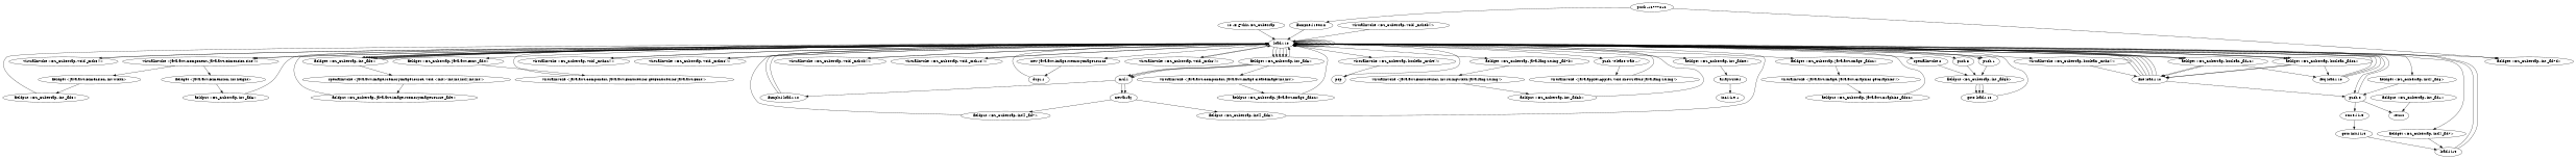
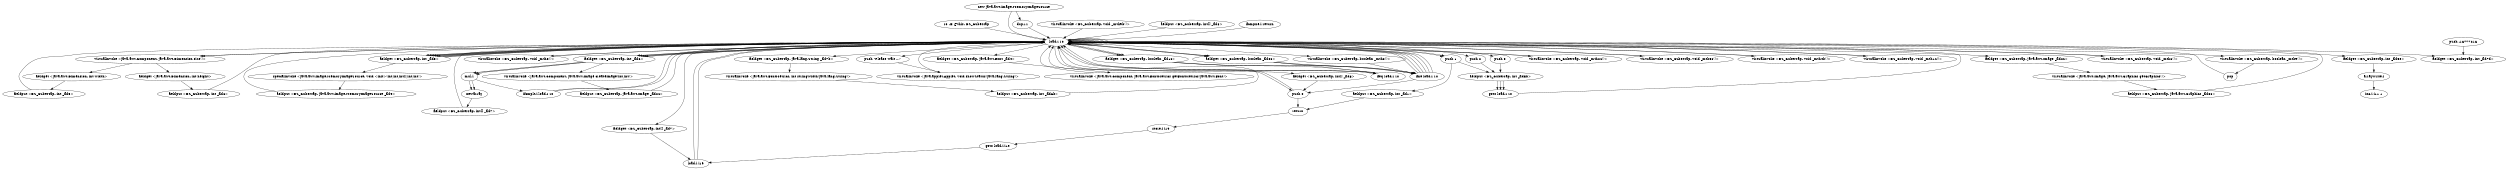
  digraph {
    "r0 := @this: DS_CubeMap"
    "load.r r0"
    "push \"Please wait ...\""
    "fieldget <DS_CubeMap: java.awt.Font _fld4>"
    "fieldget <DS_CubeMap: java.lang.String _fld7b>"
    "virtualinvoke <java.awt.Component: java.awt.Dimension size()>"
    "virtualinvoke <DS_CubeMap: void _mth5()>"
    "fieldget <DS_CubeMap: int _fld5>"
    "fieldget <DS_CubeMap: int _fld6>"
    "new java.awt.image.MemoryImageSource"
    "fieldget <DS_CubeMap: int[] _fld8>"
    "push 0"
    "fieldget <DS_CubeMap: java.awt.Image _fld2c>"
    "virtualinvoke <DS_CubeMap: void _mth2c()>"
    "virtualinvoke <DS_CubeMap: void _mth5c()>"
    "fieldget <DS_CubeMap: boolean _fld0c>"
    "fieldget <DS_CubeMap: boolean _fld1c>"
    "virtualinvoke <DS_CubeMap: void _mth4b()>"
    "virtualinvoke <DS_CubeMap: void _mth1c()>"
    "virtualinvoke <DS_CubeMap: boolean _mth8()>"
    "virtualinvoke <DS_CubeMap: boolean _mth9()>"
    "virtualinvoke <DS_CubeMap: void _mth6()>"
    "fieldget <DS_CubeMap: int _fld7d>"
    "push 1"
    "fieldget <DS_CubeMap: int[] _fld7>"
    "fieldget <DS_CubeMap: int _fld5e>"
-   "push 2" [label="specialinvoke 2"]
+   "push 2"
    "push 3"
    "virtualinvoke <java.applet.Applet: void showStatus(java.lang.String)>"
    "virtualinvoke <java.awt.Component: java.awt.FontMetrics getFontMetrics(java.awt.Font)>"
    "virtualinvoke <java.awt.FontMetrics: int stringWidth(java.lang.String)>"
    "fieldget <java.awt.Dimension: int width>"
    "fieldget <java.awt.Dimension: int height>"
    "specialinvoke <java.awt.image.MemoryImageSource: void <init>(int,int,int[],int,int)>"
    "mul.i"
    "virtualinvoke <java.awt.Component: java.awt.Image createImage(int,int)>"
    "dup1.r"
    "store.i i19"
    return
    "virtualinvoke <java.awt.Image: java.awt.Graphics getGraphics()>"
    "ifne load.r r0"
    "ifeq load.r r0"
    pop
    "virtualinvoke <DS_CubeMap: void _mth9b()>"
    "fieldput <DS_CubeMap: int _fld5b>"
    "fieldput <DS_CubeMap: int _fld1>"
    "load.i i19"
    "arraywrite.i"
    "fieldput <DS_CubeMap: int _fld6b>"
    "fieldput <DS_CubeMap: int _fld5>"
    "fieldput <DS_CubeMap: int _fld6>"
    "fieldput <DS_CubeMap: java.awt.image.MemoryImageSource _fld9>"
    newarray
    "ifcmplt.i load.r r0"
    "fieldput <DS_CubeMap: java.awt.Image _fld2c>"
    "fieldput <DS_CubeMap: int[] _fld8>"
    "fieldput <DS_CubeMap: int[] _fld7>"
    "goto load.r r0"
-   "goto load.i i19" [label="goto init.i i19"]
+   "goto load.i i19"
    "fieldput <DS_CubeMap: java.awt.Graphics _fld3c>"
    "push -16777216"
    "ifcmpne.i return"
-   "inc.i i19 1"
+   "inc.i i19 1" [label="inc.i i11 1"]
    "r0 := @this: DS_CubeMap" -> "load.r r0"
    "load.r r0" -> "load.r r0"
    "load.r r0" -> "load.r r0"
    "load.r r0" -> "load.r r0"
    "load.r r0" -> "load.r r0"
    "load.r r0" -> "load.r r0"
    "load.r r0" -> "load.r r0"
    "load.r r0" -> "load.r r0"
    "load.r r0" -> "load.r r0"
    "load.r r0" -> "load.r r0"
    "load.r r0" -> "push \"Please wait ...\""
    "load.r r0" -> "fieldget <DS_CubeMap: java.awt.Font _fld4>"
    "load.r r0" -> "fieldget <DS_CubeMap: java.lang.String _fld7b>"
    "load.r r0" -> "virtualinvoke <java.awt.Component: java.awt.Dimension size()>"
    "load.r r0" -> "virtualinvoke <java.awt.Component: java.awt.Dimension size()>"
    "load.r r0" -> "virtualinvoke <DS_CubeMap: void _mth5()>"
    "load.r r0" -> "fieldget <DS_CubeMap: int _fld5>"
    "load.r r0" -> "fieldget <DS_CubeMap: int _fld5>"
    "load.r r0" -> "fieldget <DS_CubeMap: int _fld5>"
    "load.r r0" -> "fieldget <DS_CubeMap: int _fld5>"
    "load.r r0" -> "fieldget <DS_CubeMap: int _fld5>"
    "load.r r0" -> "fieldget <DS_CubeMap: int _fld5>"
    "load.r r0" -> "fieldget <DS_CubeMap: int _fld6>"
    "load.r r0" -> "fieldget <DS_CubeMap: int _fld6>"
    "load.r r0" -> "fieldget <DS_CubeMap: int _fld6>"
    "load.r r0" -> "fieldget <DS_CubeMap: int _fld6>"
    "load.r r0" -> "fieldget <DS_CubeMap: int _fld6>"
-   "load.r r0" -> "new java.awt.image.MemoryImageSource"
+   "new java.awt.image.MemoryImageSource" -> "load.r r0"
    "load.r r0" -> "fieldget <DS_CubeMap: int[] _fld8>"
    "load.r r0" -> "push 0"
    "load.r r0" -> "fieldget <DS_CubeMap: java.awt.Image _fld2c>"
    "load.r r0" -> "virtualinvoke <DS_CubeMap: void _mth2c()>"
    "load.r r0" -> "virtualinvoke <DS_CubeMap: void _mth5c()>"
    "load.r r0" -> "fieldget <DS_CubeMap: boolean _fld0c>"
    "load.r r0" -> "fieldget <DS_CubeMap: boolean _fld0c>"
    "load.r r0" -> "fieldget <DS_CubeMap: boolean _fld0c>"
    "load.r r0" -> "fieldget <DS_CubeMap: boolean _fld1c>"
    "load.r r0" -> "fieldget <DS_CubeMap: boolean _fld1c>"
    "load.r r0" -> "fieldget <DS_CubeMap: boolean _fld1c>"
    "load.r r0" -> "virtualinvoke <DS_CubeMap: void _mth4b()>"
    "load.r r0" -> "virtualinvoke <DS_CubeMap: void _mth1c()>"
    "load.r r0" -> "virtualinvoke <DS_CubeMap: boolean _mth8()>"
    "load.r r0" -> "virtualinvoke <DS_CubeMap: boolean _mth9()>"
    "load.r r0" -> "virtualinvoke <DS_CubeMap: void _mth6()>"
    "load.r r0" -> "fieldget <DS_CubeMap: int _fld7d>"
    "load.r r0" -> "push 1"
    "load.r r0" -> "push 1"
    "load.r r0" -> "fieldget <DS_CubeMap: int[] _fld7>"
    "load.r r0" -> "fieldget <DS_CubeMap: int _fld5e>"
    "load.r r0" -> "push 2"
    "load.r r0" -> "push 3"
    "push \"Please wait ...\"" -> "virtualinvoke <java.applet.Applet: void showStatus(java.lang.String)>"
    "fieldget <DS_CubeMap: java.awt.Font _fld4>" -> "virtualinvoke <java.awt.Component: java.awt.FontMetrics getFontMetrics(java.awt.Font)>"
    "fieldget <DS_CubeMap: java.lang.String _fld7b>" -> "virtualinvoke <java.awt.FontMetrics: int stringWidth(java.lang.String)>"
    "virtualinvoke <java.awt.Component: java.awt.Dimension size()>" -> "fieldget <java.awt.Dimension: int width>"
    "virtualinvoke <java.awt.Component: java.awt.Dimension size()>" -> "fieldget <java.awt.Dimension: int height>"
    "virtualinvoke <DS_CubeMap: void _mth5()>" -> "load.r r0"
    "fieldget <DS_CubeMap: int _fld5>" -> "load.r r0"
    "fieldget <DS_CubeMap: int _fld5>" -> "load.r r0"
    "fieldget <DS_CubeMap: int _fld5>" -> "load.r r0"
    "fieldget <DS_CubeMap: int _fld5>" -> "load.r r0"
    "fieldget <DS_CubeMap: int _fld5>" -> "load.r r0"
    "fieldget <DS_CubeMap: int _fld5>" -> "specialinvoke <java.awt.image.MemoryImageSource: void <init>(int,int,int[],int,int)>"
    "fieldget <DS_CubeMap: int _fld6>" -> "load.r r0"
    "fieldget <DS_CubeMap: int _fld6>" -> "mul.i"
    "fieldget <DS_CubeMap: int _fld6>" -> "mul.i"
    "fieldget <DS_CubeMap: int _fld6>" -> "mul.i"
    "fieldget <DS_CubeMap: int _fld6>" -> "virtualinvoke <java.awt.Component: java.awt.Image createImage(int,int)>"
    "new java.awt.image.MemoryImageSource" -> "dup1.r"
    "fieldget <DS_CubeMap: int[] _fld8>" -> "push 0"
    "push 0" -> "load.r r0"
-   "push 0" -> "store.i i19"
+   return -> "store.i i19"
    "push 0" -> return
    "fieldget <DS_CubeMap: java.awt.Image _fld2c>" -> "virtualinvoke <java.awt.Image: java.awt.Graphics getGraphics()>"
    "virtualinvoke <DS_CubeMap: void _mth2c()>" -> "load.r r0"
    "virtualinvoke <DS_CubeMap: void _mth5c()>" -> "load.r r0"
    "fieldget <DS_CubeMap: boolean _fld0c>" -> "ifne load.r r0"
    "fieldget <DS_CubeMap: boolean _fld0c>" -> "ifne load.r r0"
    "fieldget <DS_CubeMap: boolean _fld0c>" -> "ifeq load.r r0"
    "fieldget <DS_CubeMap: boolean _fld1c>" -> "ifne load.r r0"
    "fieldget <DS_CubeMap: boolean _fld1c>" -> "ifne load.r r0"
    "fieldget <DS_CubeMap: boolean _fld1c>" -> "ifeq load.r r0"
    "virtualinvoke <DS_CubeMap: void _mth4b()>" -> "load.r r0"
    "virtualinvoke <DS_CubeMap: void _mth1c()>" -> "load.r r0"
    "virtualinvoke <DS_CubeMap: boolean _mth8()>" -> "ifne load.r r0"
    "virtualinvoke <DS_CubeMap: boolean _mth9()>" -> pop
    "virtualinvoke <DS_CubeMap: void _mth6()>" -> "load.r r0"
    "push 1" -> "fieldput <DS_CubeMap: int _fld5b>"
+   "push 1" -> "fieldput <DS_CubeMap: int _fld1>"
    "fieldget <DS_CubeMap: int[] _fld7>" -> "load.i i19"
    "fieldget <DS_CubeMap: int _fld5e>" -> "arraywrite.i"
    "push 2" -> "fieldput <DS_CubeMap: int _fld5b>"
    "push 3" -> "fieldput <DS_CubeMap: int _fld5b>"
    "virtualinvoke <java.applet.Applet: void showStatus(java.lang.String)>" -> "load.r r0"
    "virtualinvoke <java.awt.Component: java.awt.FontMetrics getFontMetrics(java.awt.Font)>" -> "load.r r0"
    "virtualinvoke <java.awt.FontMetrics: int stringWidth(java.lang.String)>" -> "fieldput <DS_CubeMap: int _fld6b>"
    "fieldget <java.awt.Dimension: int width>" -> "fieldput <DS_CubeMap: int _fld5>"
    "fieldget <java.awt.Dimension: int height>" -> "fieldput <DS_CubeMap: int _fld6>"
    "specialinvoke <java.awt.image.MemoryImageSource: void <init>(int,int,int[],int,int)>" -> "fieldput <DS_CubeMap: java.awt.image.MemoryImageSource _fld9>"
    "mul.i" -> newarray
    "mul.i" -> newarray
    "mul.i" -> "ifcmplt.i load.r r0"
    "virtualinvoke <java.awt.Component: java.awt.Image createImage(int,int)>" -> "fieldput <DS_CubeMap: java.awt.Image _fld2c>"
    "dup1.r" -> "load.r r0"
    "store.i i19" -> "goto load.i i19"
    "virtualinvoke <java.awt.Image: java.awt.Graphics getGraphics()>" -> "fieldput <DS_CubeMap: java.awt.Graphics _fld3c>"
    "ifne load.r r0" -> "load.r r0"
    "ifne load.r r0" -> "load.r r0"
    "ifne load.r r0" -> "load.r r0"
    "ifne load.r r0" -> "load.r r0"
    "ifne load.r r0" -> "load.r r0"
    "ifne load.r r0" -> "load.r r0"
    "ifne load.r r0" -> "push 0"
    "ifeq load.r r0" -> "load.r r0"
    "ifeq load.r r0" -> "load.r r0"
    "ifeq load.r r0" -> "load.r r0"
    pop -> "load.r r0"
    "virtualinvoke <DS_CubeMap: void _mth9b()>" -> "load.r r0"
    "fieldput <DS_CubeMap: int _fld5b>" -> "goto load.r r0"
    "fieldput <DS_CubeMap: int _fld5b>" -> "goto load.r r0"
    "fieldput <DS_CubeMap: int _fld5b>" -> "goto load.r r0"
    "fieldput <DS_CubeMap: int _fld1>" -> return
    "load.i i19" -> "load.r r0"
    "load.i i19" -> "load.r r0"
    "arraywrite.i" -> "inc.i i19 1"
    "fieldput <DS_CubeMap: int _fld6b>" -> "load.r r0"
    "fieldput <DS_CubeMap: int _fld5>" -> "load.r r0"
    "fieldput <DS_CubeMap: int _fld6>" -> "load.r r0"
    "fieldput <DS_CubeMap: java.awt.image.MemoryImageSource _fld9>" -> "load.r r0"
-   newarray -> "fieldput <DS_CubeMap: int[] _fld8>"
    newarray -> "fieldput <DS_CubeMap: int[] _fld7>"
    "ifcmplt.i load.r r0" -> "load.r r0"
    "ifcmplt.i load.r r0" -> "load.r r0"
    "fieldput <DS_CubeMap: java.awt.Image _fld2c>" -> "load.r r0"
    "fieldput <DS_CubeMap: int[] _fld8>" -> "load.r r0"
    "fieldput <DS_CubeMap: int[] _fld7>" -> "load.r r0"
    "goto load.r r0" -> "load.r r0"
    "goto load.i i19" -> "load.i i19"
    "fieldput <DS_CubeMap: java.awt.Graphics _fld3c>" -> "load.r r0"
    "push -16777216" -> "fieldget <DS_CubeMap: int _fld7d>"
-   "push -16777216" -> "ifcmpne.i return"
    "ifcmpne.i return" -> "load.r r0"
  }
